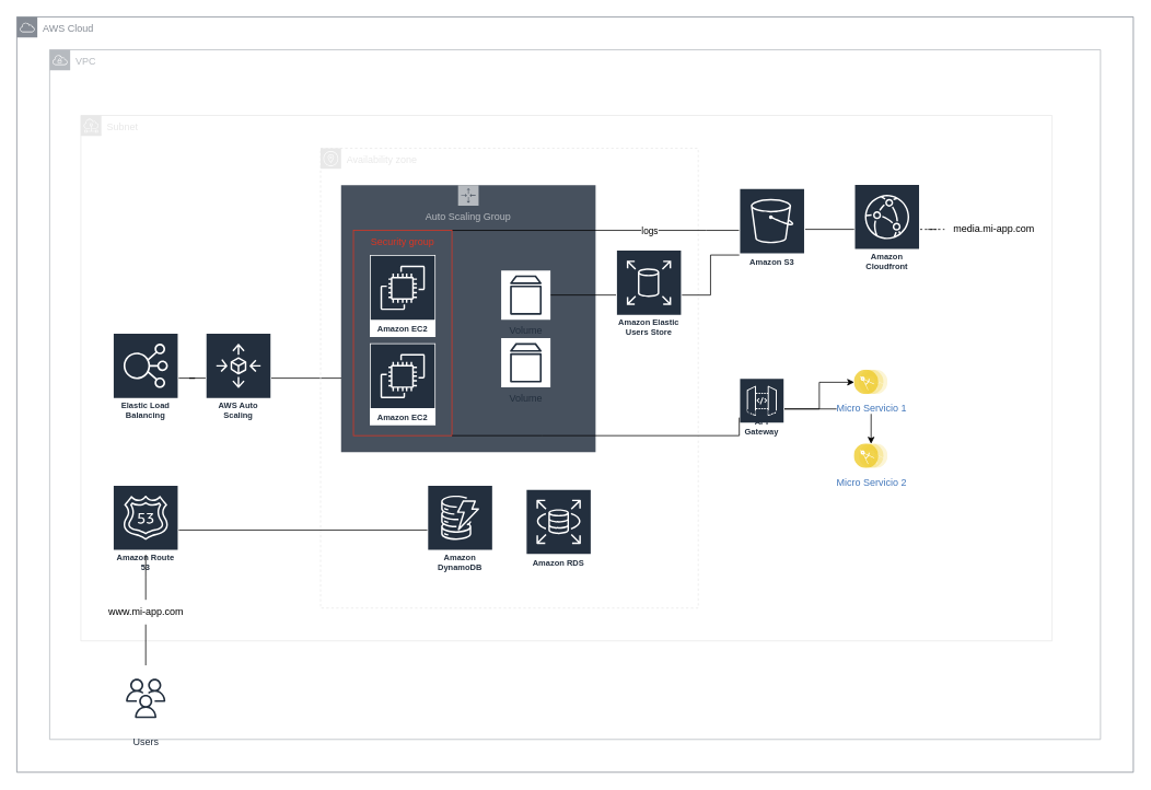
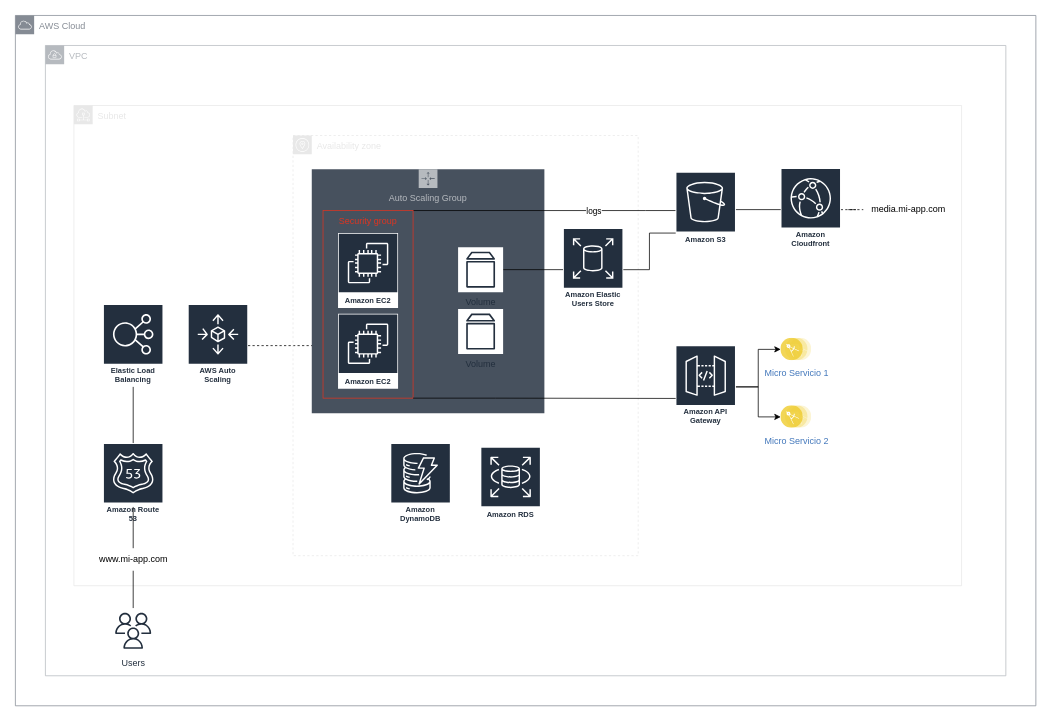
  <mxCell id="0" />
  <mxCell id="1" parent="0" />
- <mxCell id="2" style="edgeStyle=orthogonalEdgeStyle;rounded=0;orthogonalLoop=1;jettySize=auto;html=1;entryX=0.065;entryY=0.5;entryDx=0;entryDy=0;entryPerimeter=0;endArrow=none;endFill=0;" edge="1" parent="1" source="21" target="7"><mxGeometry relative="1" as="geometry" /></mxCell>
+ <mxCell id="2" style="edgeStyle=orthogonalEdgeStyle;rounded=0;orthogonalLoop=1;jettySize=auto;html=1;entryX=0.065;entryY=0.5;entryDx=0;entryDy=0;entryPerimeter=0;endArrow=none;endFill=0;dashed=1;" edge="1" parent="1" source="21" target="7"><mxGeometry relative="1" as="geometry" /></mxCell>
  <mxCell id="3" value="VPC" style="sketch=0;outlineConnect=0;gradientColor=none;html=1;whiteSpace=wrap;fontSize=12;fontStyle=0;shape=mxgraph.aws4.group;grIcon=mxgraph.aws4.group_vpc;strokeColor=#B6BABF;fillColor=none;verticalAlign=top;align=left;spacingLeft=30;fontColor=#B6BABF;dashed=0;" vertex="1" parent="1"><mxGeometry x="60" y="60" width="1280" height="840" as="geometry" /></mxCell>
  <mxCell id="4" value="AWS Cloud" style="sketch=0;outlineConnect=0;gradientColor=none;html=1;whiteSpace=wrap;fontSize=12;fontStyle=0;shape=mxgraph.aws4.group;grIcon=mxgraph.aws4.group_aws_cloud;strokeColor=#858B94;fillColor=none;verticalAlign=top;align=left;spacingLeft=30;fontColor=#858B94;dashed=0;" vertex="1" parent="1"><mxGeometry x="20" y="20" width="1360" height="920" as="geometry" /></mxCell>
  <mxCell id="5" value="Subnet" style="sketch=0;outlineConnect=0;gradientColor=none;html=1;whiteSpace=wrap;fontSize=12;fontStyle=0;shape=mxgraph.aws4.group;grIcon=mxgraph.aws4.group_subnet;strokeColor=#E8E8E8;fillColor=none;verticalAlign=top;align=left;spacingLeft=30;fontColor=#E8E8E8;dashed=0;" vertex="1" parent="1"><mxGeometry x="98" y="140" width="1183" height="640" as="geometry" /></mxCell>
  <mxCell id="6" value="Auto Scaling Group" style="sketch=0;outlineConnect=0;gradientColor=none;html=1;whiteSpace=wrap;fontSize=12;fontStyle=0;shape=mxgraph.aws4.groupCenter;grIcon=mxgraph.aws4.group_auto_scaling_group;grStroke=0;strokeColor=#B6BABF;fillColor=#47515E;verticalAlign=top;align=center;fontColor=#B6BABF;dashed=0;spacingTop=25;" vertex="1" parent="1"><mxGeometry x="415" y="225" width="310" height="325" as="geometry" /></mxCell>
  <mxCell id="7" value="Availability zone" style="sketch=0;outlineConnect=0;gradientColor=none;html=1;whiteSpace=wrap;fontSize=12;fontStyle=0;shape=mxgraph.aws4.group;grIcon=mxgraph.aws4.group_availability_zone;strokeColor=#E8E8E8;fillColor=none;verticalAlign=top;align=left;spacingLeft=30;fontColor=#E8E8E8;dashed=1;" vertex="1" parent="1"><mxGeometry x="390" y="180" width="460" height="560" as="geometry" /></mxCell>
  <mxCell id="8" value="Amazon EC2" style="sketch=0;outlineConnect=0;fontColor=#232F3E;gradientColor=none;strokeColor=#ffffff;fillColor=#232F3E;dashed=0;verticalLabelPosition=middle;verticalAlign=bottom;align=center;html=1;whiteSpace=wrap;fontSize=10;fontStyle=1;spacing=3;shape=mxgraph.aws4.productIcon;prIcon=mxgraph.aws4.ec2;" vertex="1" parent="1"><mxGeometry x="450" y="310" width="80" height="100" as="geometry" /></mxCell>
- <mxCell id="9" style="edgeStyle=orthogonalEdgeStyle;rounded=0;orthogonalLoop=1;jettySize=auto;html=1;endArrow=none;endFill=0;" edge="1" parent="1" source="10" target="21"><mxGeometry relative="1" as="geometry" /></mxCell>
  <mxCell id="10" value="Elastic Load Balancing" style="sketch=0;outlineConnect=0;fontColor=#232F3E;gradientColor=none;strokeColor=#ffffff;fillColor=#232F3E;dashed=0;verticalLabelPosition=middle;verticalAlign=bottom;align=center;html=1;whiteSpace=wrap;fontSize=10;fontStyle=1;spacing=3;shape=mxgraph.aws4.productIcon;prIcon=mxgraph.aws4.elastic_load_balancing;" vertex="1" parent="1"><mxGeometry x="137" y="405" width="80" height="110" as="geometry" /></mxCell>
  <mxCell id="11" style="edgeStyle=orthogonalEdgeStyle;rounded=0;orthogonalLoop=1;jettySize=auto;html=1;endArrow=none;endFill=0;" edge="1" parent="1" source="12" target="18"><mxGeometry relative="1" as="geometry" /></mxCell>
- <mxCell id="12" value="Users" style="sketch=0;outlineConnect=0;fontColor=#232F3E;gradientColor=none;strokeColor=#232F3E;fillColor=#ffffff;dashed=0;verticalLabelPosition=bottom;verticalAlign=top;align=center;html=1;fontSize=12;fontStyle=0;aspect=fixed;shape=mxgraph.aws4.resourceIcon;resIcon=mxgraph.aws4.users;" vertex="1" parent="1"><mxGeometry x="147" y="810" width="60" height="80" as="geometry" /></mxCell>
+ <mxCell id="12" value="Users" style="sketch=0;outlineConnect=0;fontColor=#232F3E;gradientColor=none;strokeColor=#232F3E;fillColor=#ffffff;dashed=0;verticalLabelPosition=bottom;verticalAlign=top;align=center;html=1;fontSize=12;fontStyle=0;aspect=fixed;shape=mxgraph.aws4.resourceIcon;resIcon=mxgraph.aws4.users;" vertex="1" parent="1"><mxGeometry x="147" y="810" width="60" height="60" as="geometry" /></mxCell>
  <mxCell id="13" value="Amazon DynamoDB" style="sketch=0;outlineConnect=0;fontColor=#232F3E;gradientColor=none;strokeColor=#ffffff;fillColor=#232F3E;dashed=0;verticalLabelPosition=middle;verticalAlign=bottom;align=center;html=1;whiteSpace=wrap;fontSize=10;fontStyle=1;spacing=3;shape=mxgraph.aws4.productIcon;prIcon=mxgraph.aws4.dynamodb;" vertex="1" parent="1"><mxGeometry x="520" y="590" width="80" height="110" as="geometry" /></mxCell>
  <mxCell id="14" value="Amazon RDS" style="sketch=0;outlineConnect=0;fontColor=#232F3E;gradientColor=none;strokeColor=#ffffff;fillColor=#232F3E;dashed=0;verticalLabelPosition=middle;verticalAlign=bottom;align=center;html=1;whiteSpace=wrap;fontSize=10;fontStyle=1;spacing=3;shape=mxgraph.aws4.productIcon;prIcon=mxgraph.aws4.rds;" vertex="1" parent="1"><mxGeometry x="640" y="595" width="80" height="100" as="geometry" /></mxCell>
- <mxCell id="15" style="edgeStyle=orthogonalEdgeStyle;rounded=0;orthogonalLoop=1;jettySize=auto;html=1;endArrow=none;endFill=0;" edge="1" parent="1" source="16" target="13"><mxGeometry relative="1" as="geometry" /></mxCell>
+ <mxCell id="15" style="edgeStyle=orthogonalEdgeStyle;rounded=0;orthogonalLoop=1;jettySize=auto;html=1;endArrow=none;endFill=0;" edge="1" parent="1" source="16" target="10"><mxGeometry relative="1" as="geometry" /></mxCell>
  <mxCell id="16" value="Amazon Route 53" style="sketch=0;outlineConnect=0;fontColor=#232F3E;gradientColor=none;strokeColor=#ffffff;fillColor=#232F3E;dashed=0;verticalLabelPosition=middle;verticalAlign=bottom;align=center;html=1;whiteSpace=wrap;fontSize=10;fontStyle=1;spacing=3;shape=mxgraph.aws4.productIcon;prIcon=mxgraph.aws4.route_53;" vertex="1" parent="1"><mxGeometry x="137" y="590" width="80" height="110" as="geometry" /></mxCell>
  <mxCell id="17" style="edgeStyle=orthogonalEdgeStyle;rounded=0;orthogonalLoop=1;jettySize=auto;html=1;endArrow=none;endFill=0;" edge="1" parent="1" source="18"><mxGeometry relative="1" as="geometry"><mxPoint x="177" y="675" as="targetPoint" /></mxGeometry></mxCell>
  <mxCell id="18" value="www.mi-app.com" style="text;html=1;align=center;verticalAlign=middle;resizable=0;points=[];autosize=1;strokeColor=none;fillColor=none;" vertex="1" parent="1"><mxGeometry x="122" y="730" width="110" height="30" as="geometry" /></mxCell>
  <mxCell id="19" style="edgeStyle=orthogonalEdgeStyle;rounded=0;orthogonalLoop=1;jettySize=auto;html=1;endArrow=none;endFill=0;dashed=1;" edge="1" parent="1" source="20" target="39"><mxGeometry relative="1" as="geometry" /></mxCell>
  <mxCell id="20" value="Amazon Cloudfront" style="sketch=0;outlineConnect=0;fontColor=#232F3E;gradientColor=none;strokeColor=#ffffff;fillColor=#232F3E;dashed=0;verticalLabelPosition=middle;verticalAlign=bottom;align=center;html=1;whiteSpace=wrap;fontSize=10;fontStyle=1;spacing=3;shape=mxgraph.aws4.productIcon;prIcon=mxgraph.aws4.cloudfront;" vertex="1" parent="1"><mxGeometry x="1040" y="223.75" width="80" height="110" as="geometry" /></mxCell>
  <mxCell id="21" value="AWS Auto Scaling" style="sketch=0;outlineConnect=0;fontColor=#232F3E;gradientColor=none;strokeColor=#ffffff;fillColor=#232F3E;dashed=0;verticalLabelPosition=middle;verticalAlign=bottom;align=center;html=1;whiteSpace=wrap;fontSize=10;fontStyle=1;spacing=3;shape=mxgraph.aws4.productIcon;prIcon=mxgraph.aws4.autoscaling;" vertex="1" parent="1"><mxGeometry x="250" y="405" width="80" height="110" as="geometry" /></mxCell>
  <mxCell id="22" value="Amazon EC2" style="sketch=0;outlineConnect=0;fontColor=#232F3E;gradientColor=none;strokeColor=#ffffff;fillColor=#232F3E;dashed=0;verticalLabelPosition=middle;verticalAlign=bottom;align=center;html=1;whiteSpace=wrap;fontSize=10;fontStyle=1;spacing=3;shape=mxgraph.aws4.productIcon;prIcon=mxgraph.aws4.ec2;" vertex="1" parent="1"><mxGeometry x="450" y="417.5" width="80" height="100" as="geometry" /></mxCell>
  <mxCell id="23" style="edgeStyle=orthogonalEdgeStyle;rounded=0;orthogonalLoop=1;jettySize=auto;html=1;entryX=0;entryY=0.5;entryDx=0;entryDy=0;" edge="1" parent="1" source="25" target="26"><mxGeometry relative="1" as="geometry" /></mxCell>
  <mxCell id="24" style="edgeStyle=orthogonalEdgeStyle;rounded=0;orthogonalLoop=1;jettySize=auto;html=1;" edge="1" parent="1" source="25" target="27"><mxGeometry relative="1" as="geometry" /></mxCell>
- <mxCell id="25" value="Amazon API Gateway" style="sketch=0;outlineConnect=0;fontColor=#232F3E;gradientColor=none;strokeColor=#ffffff;fillColor=#232F3E;dashed=0;verticalLabelPosition=middle;verticalAlign=bottom;align=center;html=1;whiteSpace=wrap;fontSize=10;fontStyle=1;spacing=3;shape=mxgraph.aws4.productIcon;prIcon=mxgraph.aws4.api_gateway;" vertex="1" parent="1"><mxGeometry x="900" y="460" width="55" height="75" as="geometry" /></mxCell>
+ <mxCell id="25" value="Amazon API Gateway" style="sketch=0;outlineConnect=0;fontColor=#232F3E;gradientColor=none;strokeColor=#ffffff;fillColor=#232F3E;dashed=0;verticalLabelPosition=middle;verticalAlign=bottom;align=center;html=1;whiteSpace=wrap;fontSize=10;fontStyle=1;spacing=3;shape=mxgraph.aws4.productIcon;prIcon=mxgraph.aws4.api_gateway;" vertex="1" parent="1"><mxGeometry x="900" y="460" width="80" height="110" as="geometry" /></mxCell>
  <mxCell id="26" value="Micro Servicio 1" style="image;aspect=fixed;perimeter=ellipsePerimeter;html=1;align=center;shadow=0;dashed=0;fontColor=#4277BB;labelBackgroundColor=default;fontSize=12;spacingTop=3;image=img/lib/ibm/applications/microservice.svg;" vertex="1" parent="1"><mxGeometry x="1040" y="450" width="41.1" height="30" as="geometry" /></mxCell>
  <mxCell id="27" value="Micro Servicio 2" style="image;aspect=fixed;perimeter=ellipsePerimeter;html=1;align=center;shadow=0;dashed=0;fontColor=#4277BB;labelBackgroundColor=default;fontSize=12;spacingTop=3;image=img/lib/ibm/applications/microservice.svg;" vertex="1" parent="1"><mxGeometry x="1040" y="540" width="41.1" height="30" as="geometry" /></mxCell>
  <mxCell id="28" style="edgeStyle=orthogonalEdgeStyle;rounded=0;orthogonalLoop=1;jettySize=auto;html=1;exitX=1;exitY=0;exitDx=0;exitDy=0;endArrow=none;endFill=0;" edge="1" parent="1" source="30" target="35"><mxGeometry relative="1" as="geometry"><Array as="points"><mxPoint x="860" y="280" /><mxPoint x="860" y="280" /></Array></mxGeometry></mxCell>
  <mxCell id="29" value="logs" style="edgeLabel;html=1;align=center;verticalAlign=middle;resizable=0;points=[];" vertex="1" connectable="0" parent="28"><mxGeometry x="0.125" y="1" relative="1" as="geometry"><mxPoint x="43" y="1" as="offset" /></mxGeometry></mxCell>
  <mxCell id="30" value="Security group" style="fillColor=none;strokeColor=#DD3522;verticalAlign=top;fontStyle=0;fontColor=#DD3522;whiteSpace=wrap;html=1;" vertex="1" parent="1"><mxGeometry x="430" y="280" width="120" height="250" as="geometry" /></mxCell>
  <mxCell id="31" style="edgeStyle=orthogonalEdgeStyle;rounded=0;orthogonalLoop=1;jettySize=auto;html=1;endArrow=none;endFill=0;" edge="1" parent="1" source="32" target="37"><mxGeometry relative="1" as="geometry" /></mxCell>
  <mxCell id="32" value="Volume" style="sketch=0;outlineConnect=0;fontColor=#232F3E;gradientColor=none;strokeColor=#232F3E;fillColor=#ffffff;dashed=0;verticalLabelPosition=bottom;verticalAlign=top;align=center;html=1;fontSize=12;fontStyle=0;aspect=fixed;shape=mxgraph.aws4.resourceIcon;resIcon=mxgraph.aws4.volume;" vertex="1" parent="1"><mxGeometry x="610" y="328.75" width="60" height="60" as="geometry" /></mxCell>
  <mxCell id="33" value="Volume" style="sketch=0;outlineConnect=0;fontColor=#232F3E;gradientColor=none;strokeColor=#232F3E;fillColor=#ffffff;dashed=0;verticalLabelPosition=bottom;verticalAlign=top;align=center;html=1;fontSize=12;fontStyle=0;aspect=fixed;shape=mxgraph.aws4.resourceIcon;resIcon=mxgraph.aws4.volume;" vertex="1" parent="1"><mxGeometry x="610" y="411.25" width="60" height="60" as="geometry" /></mxCell>
  <mxCell id="34" style="edgeStyle=orthogonalEdgeStyle;rounded=0;orthogonalLoop=1;jettySize=auto;html=1;endArrow=none;endFill=0;" edge="1" parent="1" source="35" target="20"><mxGeometry relative="1" as="geometry" /></mxCell>
  <mxCell id="35" value="Amazon S3" style="sketch=0;outlineConnect=0;fontColor=#232F3E;gradientColor=none;strokeColor=#ffffff;fillColor=#232F3E;dashed=0;verticalLabelPosition=middle;verticalAlign=bottom;align=center;html=1;whiteSpace=wrap;fontSize=10;fontStyle=1;spacing=3;shape=mxgraph.aws4.productIcon;prIcon=mxgraph.aws4.s3;" vertex="1" parent="1"><mxGeometry x="900" y="228.75" width="80" height="100" as="geometry" /></mxCell>
  <mxCell id="36" style="edgeStyle=orthogonalEdgeStyle;rounded=0;orthogonalLoop=1;jettySize=auto;html=1;endArrow=none;endFill=0;" edge="1" parent="1" source="37" target="35"><mxGeometry relative="1" as="geometry"><Array as="points"><mxPoint x="865" y="359" /><mxPoint x="865" y="310" /></Array></mxGeometry></mxCell>
  <mxCell id="37" value="Amazon Elastic Users Store" style="sketch=0;outlineConnect=0;fontColor=#232F3E;gradientColor=none;strokeColor=#ffffff;fillColor=#232F3E;dashed=0;verticalLabelPosition=middle;verticalAlign=bottom;align=center;html=1;whiteSpace=wrap;fontSize=10;fontStyle=1;spacing=3;shape=mxgraph.aws4.productIcon;prIcon=mxgraph.aws4.elastic_block_store;" vertex="1" parent="1"><mxGeometry x="750" y="303.75" width="80" height="110" as="geometry" /></mxCell>
  <mxCell id="38" style="edgeStyle=orthogonalEdgeStyle;rounded=0;orthogonalLoop=1;jettySize=auto;html=1;exitX=1;exitY=1;exitDx=0;exitDy=0;entryX=0;entryY=0.64;entryDx=0;entryDy=0;entryPerimeter=0;endArrow=none;endFill=0;" edge="1" parent="1" source="30" target="25"><mxGeometry relative="1" as="geometry"><Array as="points"><mxPoint x="660" y="530" /><mxPoint x="660" y="530" /></Array></mxGeometry></mxCell>
  <mxCell id="39" value="media.mi-app.com" style="text;html=1;align=center;verticalAlign=middle;resizable=0;points=[];autosize=1;strokeColor=none;fillColor=none;" vertex="1" parent="1"><mxGeometry x="1150" y="263.75" width="120" height="30" as="geometry" /></mxCell>
